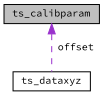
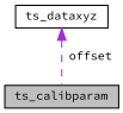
  digraph {
    fontname="Source Code Pro"
    node [color=black fontname="Source Code Pro" fontsize=10 shape=record style=filled]
    n1 [fillcolor=grey75 fontcolor=black height=0.2 label=ts_calibparam width=0.4]
    n2 [fillcolor=white height=0.2 label=ts_dataxyz width=0.4]
-   n1 -> n2 [color=darkorchid3 dir=back fontname="Source Code Pro" fontsize=10 label=" offset" labelfontname=Helvetica labelfontsize=10 style=dashed]
+   n2 -> n1 [color=darkorchid3 dir=back fontname="Source Code Pro" fontsize=10 label=" offset" labelfontname=Helvetica labelfontsize=10 style=dashed]
  }
